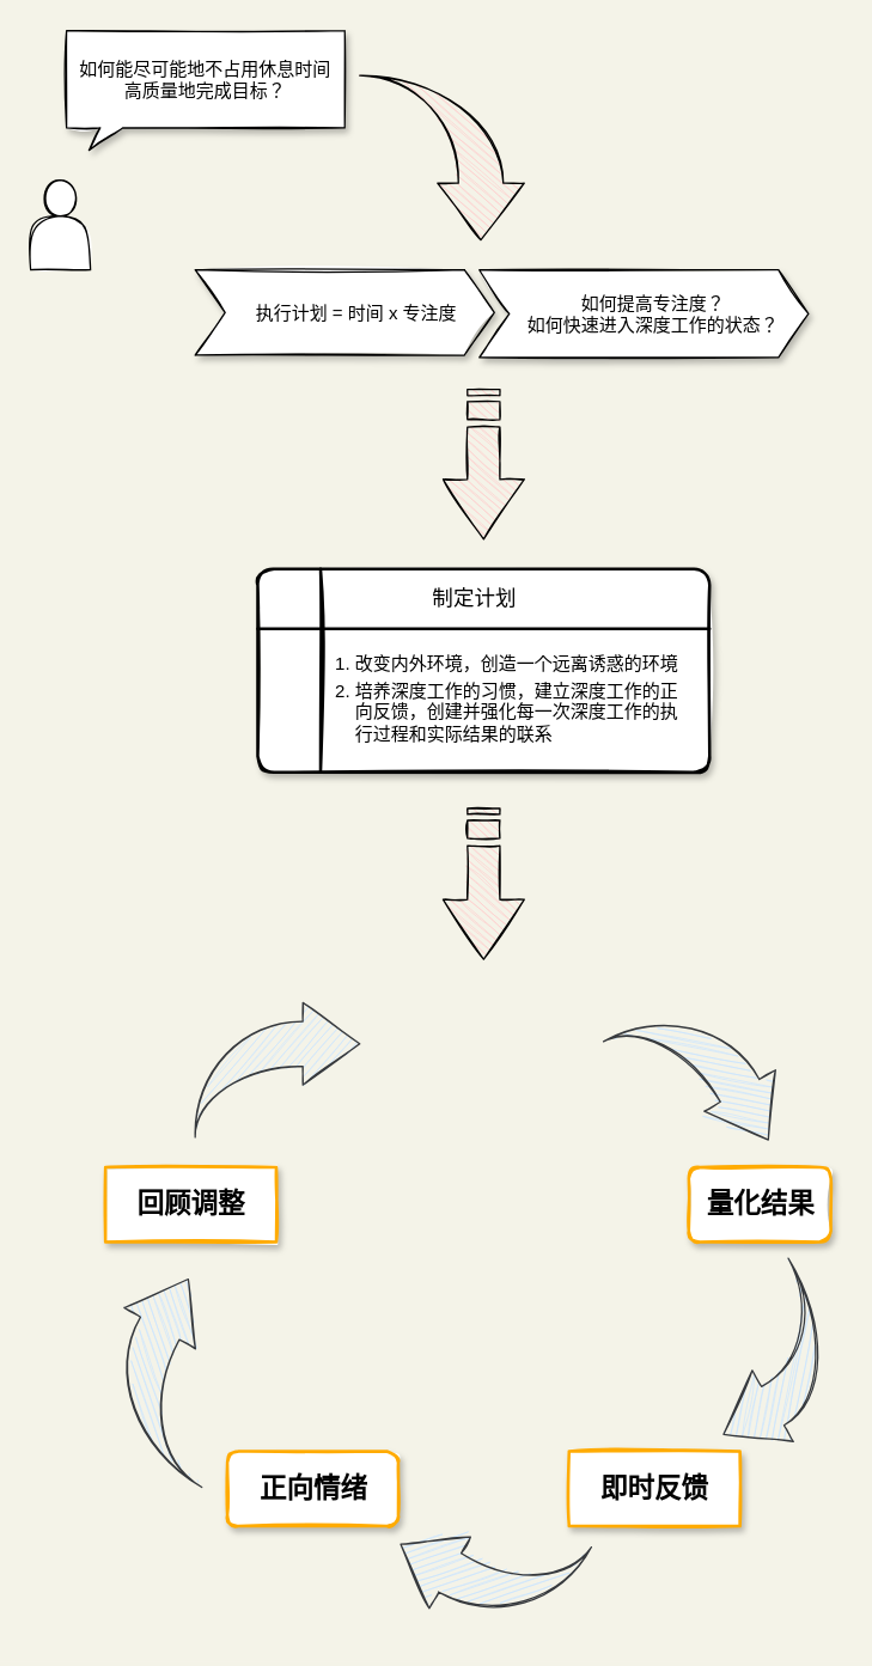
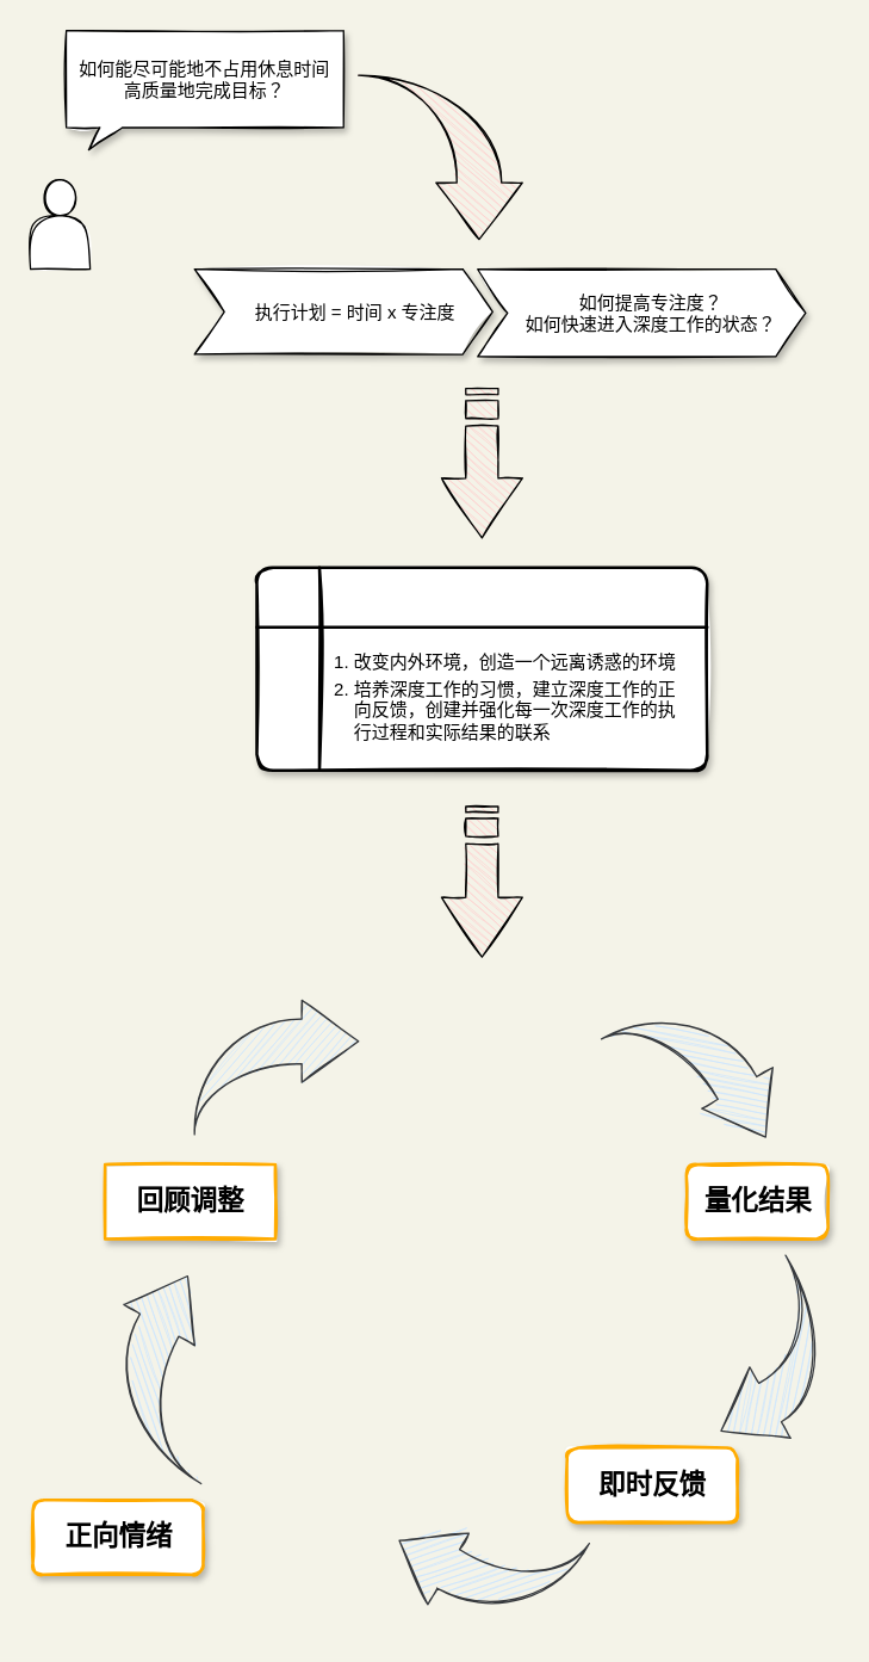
  <mxCell id="0" />
  <mxCell id="1" parent="0" />
  <mxCell id="2" value="" style="shape=actor;whiteSpace=wrap;html=1;sketch=1;rounded=1;" vertex="1" parent="1"><mxGeometry x="20" y="120" width="40" height="60" as="geometry" /></mxCell>
  <mxCell id="3" value="如何能尽可能地不占用休息时间高质量地完成目标？" style="whiteSpace=wrap;html=1;shape=mxgraph.basic.rectCallout;dx=30;dy=15;boundedLbl=1;shadow=1;spacingLeft=6;spacingRight=6;sketch=1;rounded=1;" vertex="1" parent="1"><mxGeometry x="44" y="20" width="186" height="80" as="geometry" /></mxCell>
  <mxCell id="4" value="执行计划 = 时间 x 专注度" style="shape=step;perimeter=stepPerimeter;fixedSize=1;points=[];sketch=1;rounded=0;shadow=1;spacingLeft=16;" vertex="1" parent="1"><mxGeometry x="130" y="180" width="200" height="57" as="geometry" /></mxCell>
  <mxCell id="5" value="如何提高专注度？&#10;如何快速进入深度工作的状态？" style="shape=step;perimeter=stepPerimeter;fixedSize=1;points=[];sketch=1;rounded=0;shadow=1;spacingLeft=13;" vertex="1" parent="1"><mxGeometry x="320" y="180" width="220" height="58.5" as="geometry" /></mxCell>
  <mxCell id="6" value="" style="html=1;shadow=0;dashed=0;align=center;verticalAlign=middle;shape=mxgraph.arrows2.stripedArrow;dy=0.6;dx=40;notch=25;rounded=0;sketch=1;fillColor=#FFCCCC;direction=south;" vertex="1" parent="1"><mxGeometry x="295.75" y="260" width="54.25" height="100" as="geometry" /></mxCell>
  <mxCell id="7" value="" style="html=1;shadow=0;dashed=0;align=center;verticalAlign=middle;shape=mxgraph.arrows2.jumpInArrow;dy=15;dx=38;arrowHead=58;rounded=0;sketch=1;fillColor=#FFCCCC;direction=south;" vertex="1" parent="1"><mxGeometry x="240" y="50" width="110" height="110" as="geometry" /></mxCell>
  <mxCell id="8" value="" style="html=1;shadow=0;dashed=0;align=center;verticalAlign=middle;shape=mxgraph.arrows2.stripedArrow;dy=0.6;dx=40;notch=25;rounded=0;sketch=1;fillColor=#FFCCCC;direction=south;" vertex="1" parent="1"><mxGeometry x="295.76" y="540" width="54.25" height="101" as="geometry" /></mxCell>
  <mxCell id="9" value="" style="group" vertex="1" connectable="0" parent="1"><mxGeometry x="171.82" y="380" width="302.12" height="136" as="geometry" /></mxCell>
  <mxCell id="10" value="&lt;span&gt;1. 改变内外环境，创造一个远离诱惑的环境&lt;/span&gt;&lt;br&gt;&lt;span&gt;&lt;br&gt;&lt;br&gt;&lt;/span&gt;" style="shape=internalStorage;whiteSpace=wrap;html=1;dx=42;dy=40;rounded=1;arcSize=8;strokeWidth=2;shadow=1;glass=0;sketch=1;align=left;spacingLeft=50;spacingTop=20;spacingRight=10;fillStyle=auto;fillColor=#FFFFFF;" vertex="1" parent="9"><mxGeometry width="302.12" height="136" as="geometry" /></mxCell>
- <mxCell id="11" value="&lt;font style=&quot;font-size: 14px&quot;&gt;制定计划&lt;/font&gt;" style="text;html=1;strokeColor=none;fillColor=none;align=center;verticalAlign=middle;whiteSpace=wrap;rounded=0;shadow=1;glass=0;sketch=1;" vertex="1" parent="9"><mxGeometry x="105" y="10" width="80" height="20" as="geometry" /></mxCell>
  <mxCell id="12" value="&lt;span&gt;2. 培养深度工作的习惯，建立深度工作的正&amp;nbsp; &lt;br&gt;&amp;nbsp; &amp;nbsp; 向反馈，创建并强化每一次深度工作的执&lt;br&gt;&amp;nbsp; &amp;nbsp; 行过程和实际结果的联系&lt;/span&gt;" style="text;html=1;strokeColor=none;fillColor=none;align=left;verticalAlign=middle;whiteSpace=wrap;rounded=0;shadow=1;glass=0;sketch=1;" vertex="1" parent="9"><mxGeometry x="50.12" y="61" width="241" height="70" as="geometry" /></mxCell>
  <mxCell id="13" value="" style="html=1;shadow=0;dashed=0;align=center;verticalAlign=middle;shape=mxgraph.arrows2.jumpInArrow;dy=15;dx=38;arrowHead=55;rounded=0;glass=0;sketch=1;fontSize=16;fillColor=#cce5ff;strokeColor=#36393d;" vertex="1" parent="1"><mxGeometry x="130" y="670" width="110" height="90" as="geometry" /></mxCell>
  <mxCell id="14" value="&lt;span style=&quot;color: rgb(0 , 0 , 0) ; font-size: 18px&quot;&gt;回顾调整&lt;/span&gt;" style="dashed=0;html=1;strokeColor=#FFAB00;fontSize=16;align=center;fontStyle=1;strokeWidth=2;fontColor=#42526E;shadow=1;glass=0;sketch=1;fillColor=#FFFFFF;gradientColor=none;rounded=0;" vertex="1" parent="1"><mxGeometry x="70" y="780" width="114.23" height="50" as="geometry" /></mxCell>
  <mxCell id="15" value="&lt;span style=&quot;color: rgb(0 , 0 , 0) ; font-size: 18px&quot;&gt;量化结果&lt;/span&gt;" style="dashed=0;html=1;rounded=1;strokeColor=#FFAB00;fontSize=16;align=center;fontStyle=1;strokeWidth=2;fontColor=#42526E;shadow=1;glass=0;sketch=1;fillColor=#FFFFFF;gradientColor=none;" vertex="1" parent="1"><mxGeometry x="460" y="780" width="95" height="50" as="geometry" /></mxCell>
  <mxCell id="16" value="" style="html=1;shadow=0;dashed=0;align=center;verticalAlign=middle;shape=mxgraph.arrows2.jumpInArrow;dy=15;dx=38;arrowHead=55;rounded=0;glass=0;sketch=1;fontSize=16;fillColor=#cce5ff;strokeColor=#36393d;rotation=60;" vertex="1" parent="1"><mxGeometry x="414" y="676.93" width="112" height="90.04" as="geometry" /></mxCell>
- <mxCell id="17" value="&lt;span style=&quot;color: rgb(0 , 0 , 0) ; font-size: 18px&quot;&gt;正向情绪&lt;/span&gt;" style="dashed=0;html=1;rounded=1;strokeColor=#FFAB00;fontSize=16;align=center;fontStyle=1;strokeWidth=2;fontColor=#42526E;shadow=1;glass=0;sketch=1;fillColor=#FFFFFF;gradientColor=none;" vertex="1" parent="1"><mxGeometry x="151.53" y="970" width="114.23" height="50" as="geometry" /></mxCell>
- <mxCell id="18" value="&lt;span style=&quot;color: rgb(0 , 0 , 0) ; font-size: 18px&quot;&gt;即时反馈&lt;/span&gt;" style="dashed=0;html=1;strokeColor=#FFAB00;fontSize=16;align=center;fontStyle=1;strokeWidth=2;fontColor=#42526E;shadow=1;glass=0;sketch=1;fillColor=#FFFFFF;gradientColor=none;rounded=0;" vertex="1" parent="1"><mxGeometry x="379.99" y="970" width="114.23" height="50" as="geometry" /></mxCell>
+ <mxCell id="17" value="&lt;span style=&quot;color: rgb(0 , 0 , 0) ; font-size: 18px&quot;&gt;正向情绪&lt;/span&gt;" style="dashed=0;html=1;rounded=1;strokeColor=#FFAB00;fontSize=16;align=center;fontStyle=1;strokeWidth=2;fontColor=#42526E;shadow=1;glass=0;sketch=1;fillColor=#FFFFFF;gradientColor=none;" vertex="1" parent="1"><mxGeometry x="21.53" y="1005" width="114.23" height="50" as="geometry" /></mxCell>
+ <mxCell id="18" value="&lt;span style=&quot;color: rgb(0 , 0 , 0) ; font-size: 18px&quot;&gt;即时反馈&lt;/span&gt;" style="dashed=0;html=1;rounded=1;strokeColor=#FFAB00;fontSize=16;align=center;fontStyle=1;strokeWidth=2;fontColor=#42526E;shadow=1;glass=0;sketch=1;fillColor=#FFFFFF;gradientColor=none;" vertex="1" parent="1"><mxGeometry x="379.99" y="970" width="114.23" height="50" as="geometry" /></mxCell>
  <mxCell id="19" value="" style="html=1;shadow=0;dashed=0;align=center;verticalAlign=middle;shape=mxgraph.arrows2.jumpInArrow;dy=15;dx=38;arrowHead=55;rounded=0;glass=0;sketch=1;fontSize=16;fillColor=#cce5ff;strokeColor=#36393d;rotation=-210;" vertex="1" parent="1"><mxGeometry x="463.61" y="857.69" width="96.34" height="107.89" as="geometry" /></mxCell>
  <mxCell id="20" value="" style="html=1;shadow=0;dashed=0;align=center;verticalAlign=middle;shape=mxgraph.arrows2.jumpInArrow;dy=15;dx=38;arrowHead=55;rounded=0;glass=0;sketch=1;fontSize=16;fillColor=#cce5ff;strokeColor=#36393d;rotation=-150;" vertex="1" parent="1"><mxGeometry x="268.62" y="1000.13" width="111.34" height="89.64" as="geometry" /></mxCell>
  <mxCell id="21" value="" style="html=1;shadow=0;dashed=0;align=center;verticalAlign=middle;shape=mxgraph.arrows2.jumpInArrow;dy=15;dx=38;arrowHead=55;rounded=0;glass=0;sketch=1;fontSize=16;fillColor=#cce5ff;strokeColor=#36393d;rotation=-60;" vertex="1" parent="1"><mxGeometry x="60" y="865.09" width="116" height="104.91" as="geometry" /></mxCell>
